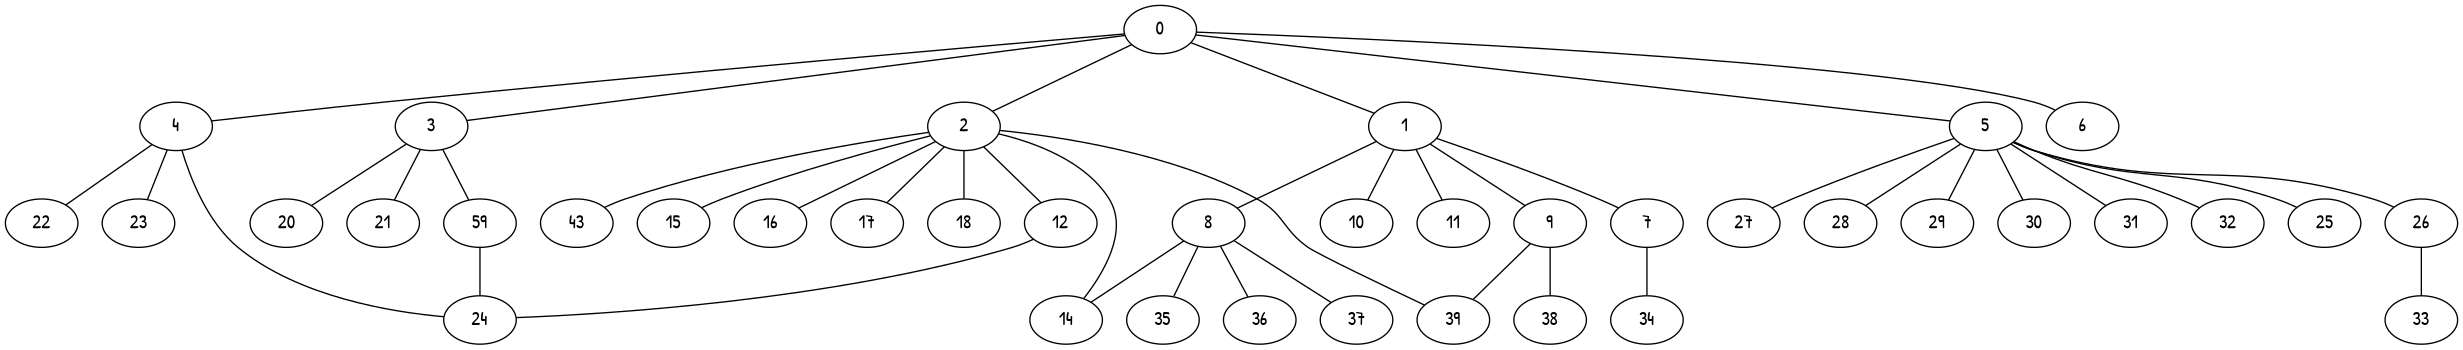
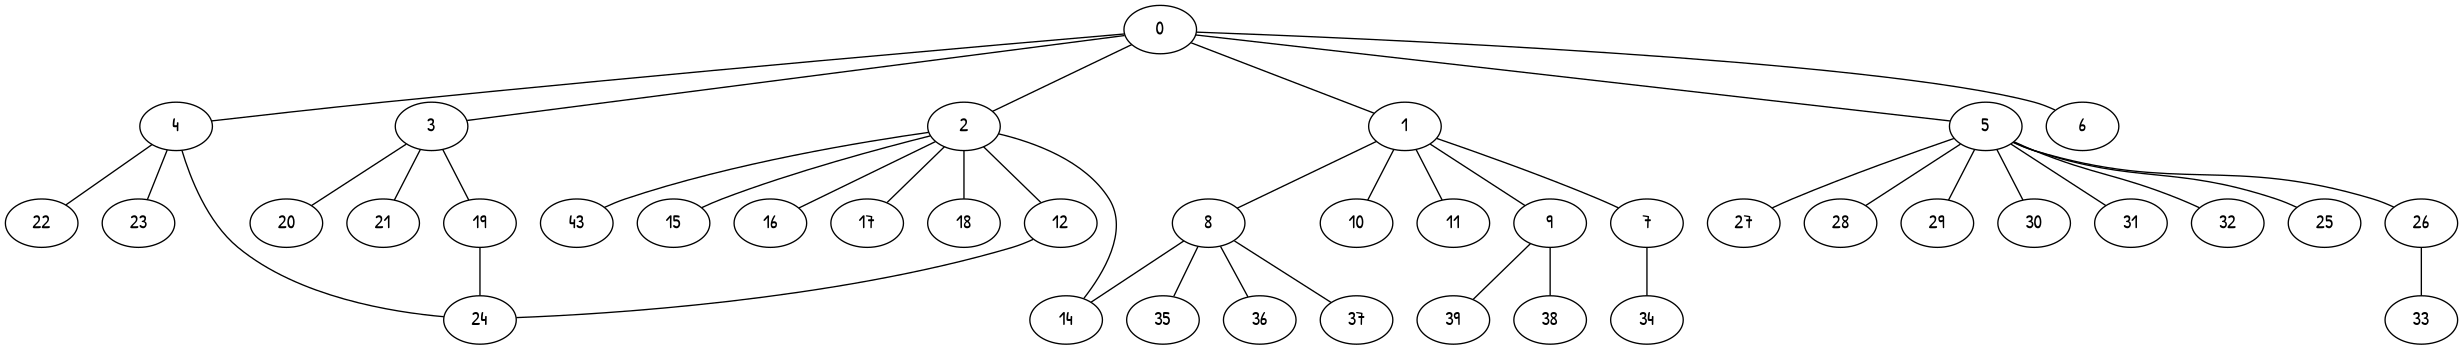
  graph {
    fontname="Patrick Hand"
    node [fontname="Patrick Hand"]
    edge [fontname="Patrick Hand"]
    0
    1
    2
    3
    4
    5
    6
    7
    8
    9
    10
    11
    12
    n14 [label=43]
    14
    15
    16
    17
    18
    39
-   19 [label=59]
+   19
    20
    21
    24
    22
    23
    32
    25
    26
    27
    28
    29
    30
    31
    34
    35
    36
    37
    38
    33
    0 -- 1
    0 -- 2
    0 -- 3
    0 -- 4
    0 -- 5
    0 -- 6
    1 -- 7
    1 -- 8
    1 -- 9
    1 -- 10
    1 -- 11
    2 -- 12
    2 -- n14
    2 -- 14
    2 -- 15
    2 -- 16
    2 -- 17
    2 -- 18
-   2 -- 39
    3 -- 19
    3 -- 20
    3 -- 21
    4 -- 24
    4 -- 22
    4 -- 23
    5 -- 32
    5 -- 25
    5 -- 26
    5 -- 27
    5 -- 28
    5 -- 29
    5 -- 30
    5 -- 31
    7 -- 34
    8 -- 14
    8 -- 35
    8 -- 36
    8 -- 37
    9 -- 39
    9 -- 38
    12 -- 24
    19 -- 24
    26 -- 33
  }
